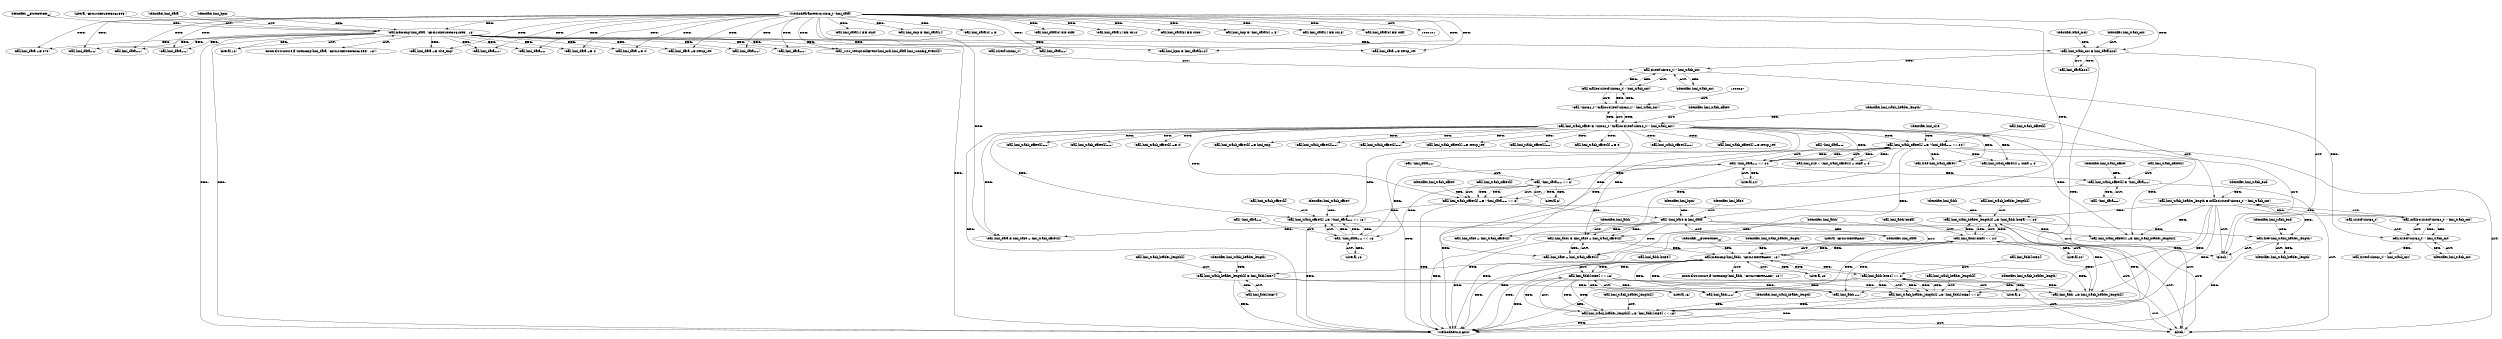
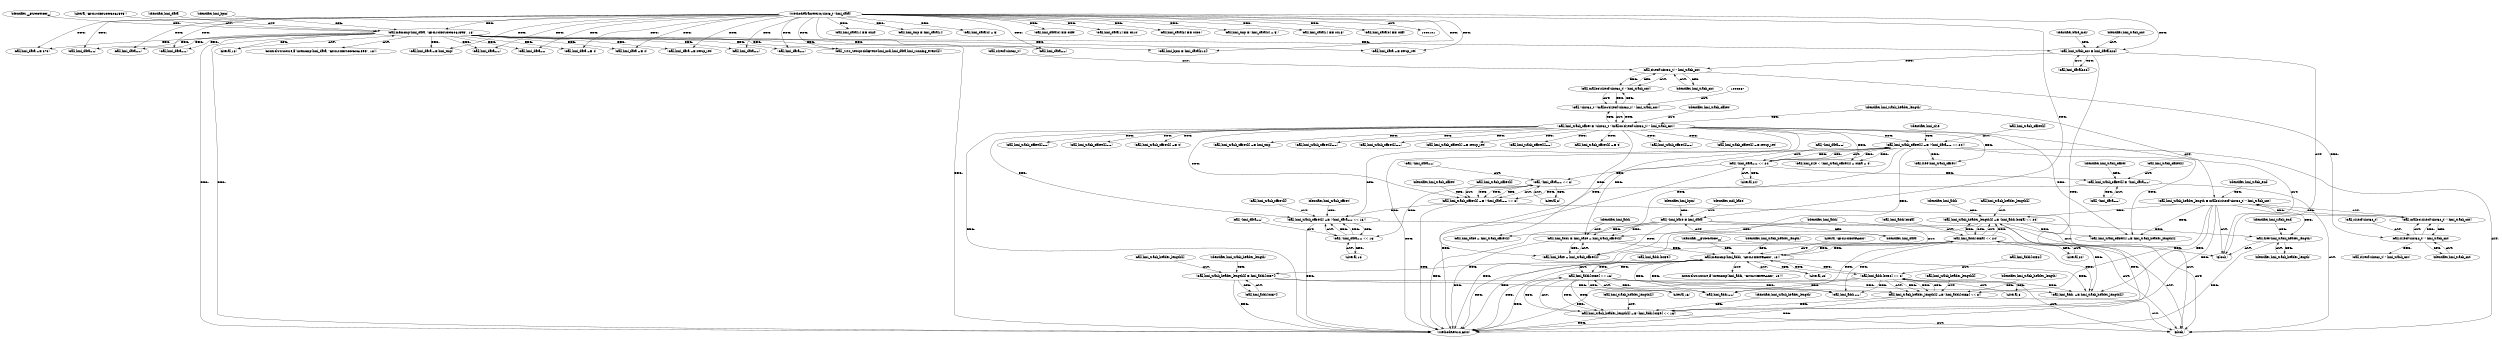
  digraph {
    n1 [label="(Call,free(hmi_track_header_length))"]
    n2 [label="(Identifier,hmi_track_header_length)"]
    n3 [label="(MethodReturn,HMI)"]
    n4 [label="(Block,)"]
    n5 [label="(Call,hmi_track_header_length = malloc(sizeof(uint32_t) * hmi_track_cnt))"]
    n6 [label="(Call,malloc(sizeof(uint32_t) * hmi_track_cnt))"]
    n7 [label="(Call,hmi_track_header_length[i] += (hmi_addr[0x5a] << 24))"]
    n8 [label="(Call,hmi_track_header_length[i] += (hmi_addr[0x59] << 16))"]
    n9 [label="(Call,hmi_track_header_length[i] += (hmi_addr[0x58] << 8))"]
    n10 [label="(Call,hmi_addr += hmi_track_header_length[i])"]
    n11 [label="(Call,hmi_track_offset[i] += hmi_track_header_length[i])"]
    n12 [label="(Call,sizeof(uint32_t) * hmi_track_cnt)"]
    n13 [label="(Call,hmi_addr[0x5a] << 24)"]
    n14 [label="(Block,)"]
    n15 [label="(Call,hmi_addr[0x59] << 16)"]
    n16 [label="(Call,hmi_addr[0x58] << 8)"]
    n17 [label="(Call,sizeof(uint32_t) * hmi_track_cnt)"]
    n18 [label="(Identifier,hmi_track_cnt)"]
    n19 [label="(Call,sizeof(uint32_t) * hmi_track_cnt)"]
    n20 [label="(Call,malloc(sizeof(uint32_t) * hmi_track_cnt))"]
    n21 [label="(Identifier,hmi_track_cnt)"]
    n22 [label="(Call,(uint32_t *)malloc(sizeof(uint32_t) * hmi_track_cnt))"]
    n23 [label="(Call,hmi_track_cnt = hmi_data[228])"]
    n24 [label="(Call,hmi_data[228])"]
    n25 [label="(Call,memcmp(hmi_data, \"HMI-MIDISONG061595\", 18))"]
    n26 [label="(Call,hmi_data += setup_ret)"]
    n27 [label="(Call,hmi_data += 370)"]
    n28 [label="(Call,hmi_data++)"]
    n29 [label="(Call,hmi_data++)"]
    n30 [label="(Call,hmi_data++)"]
-   n31 [label="(Call,hmi_data += size_tmp)"]
+   n31 [label="(Call,hmi_data += hmi_tmp)"]
    n32 [label="(Call,hmi_data++)"]
    n33 [label="(Call,hmi_data++)"]
    n34 [label="(Call,hmi_data += 4)"]
    n35 [label="(Call,hmi_data += 4)"]
    n36 [label="(Literal,18)"]
    n37 [label="(Call,hmi_data++)"]
    n38 [label="(Call,hmi_data++)"]
    n39 [label="(Call,_WM_SetupMidiEvent(hmi_mdi,hmi_data,hmi_running_event[i]))"]
    n40 [label="(ControlStructure,if (memcmp(hmi_data, \"HMI-MIDISONG061595\", 18)))"]
    n41 [label="(Call,hmi_data++)"]
    n42 [label="(Call,hmi_bpm = hmi_data[212])"]
    n43 [label="(Call,hmi_data += setup_ret)"]
    n44 [label="(MethodParameterIn,uint8_t *hmi_data)"]
    n45 [label="(Call,*hmi_base = hmi_data)"]
    n46 [label="(Call,hmi_data[1] == 0x2f)"]
    n47 [label="(Call,hmi_tmp = hmi_data[1])"]
    n48 [label="(Call,hmi_data[4] + 5)"]
-   n49 [label="(Call,hmi_data = hmi_base + hmi_track_offset[i])"]
    n50 [label="(Call,hmi_data[0] == 0xfe)"]
    n51 [label="(Call,hmi_data[1] == 0x10)"]
    n52 [label="(Call,hmi_data[2] == 0x00)"]
    n53 [label="(Call,hmi_tmp = (hmi_data[4] + 5))"]
    n54 [label="(Call,hmi_data[1] == 0x15)"]
    n55 [label="(Call,hmi_data[0] == 0xff)"]
    1000101
    n57 [label="(Call,hmi_addr = hmi_base + hmi_track_offset[i])"]
    n58 [label="(Call,hmi_base + hmi_track_offset[i])"]
    n59 [label="(Call,hmi_base + hmi_track_offset[i])"]
    n60 [label="(Identifier,hmi_data)"]
    n61 [label="(Call,memcmp(hmi_addr, \"HMI-MIDITRACK\", 13))"]
    n62 [label="(Call,hmi_addr++)"]
    n63 [label="(Literal,24)"]
    n64 [label="(Call,hmi_addr++)"]
    n65 [label="(Call,hmi_track_header_length[i] = hmi_addr[0x57])"]
    n66 [label="(ControlStructure,if (memcmp(hmi_addr, \"HMI-MIDITRACK\", 13)))"]
    n67 [label="(Literal,13)"]
    n68 [label="(Literal,16)"]
    n69 [label="(Literal,8)"]
    n70 [label="(Call,hmi_addr[0x57])"]
    n71 [label="(Call,hmi_track_offset = (uint32_t *)malloc(sizeof(uint32_t) * hmi_track_cnt))"]
    n72 [label="(Call,hmi_track_offset[i] += (*hmi_data++ << 24))"]
    n73 [label="(Call,hmi_track_offset[i] += (*hmi_data++ << 16))"]
    n74 [label="(Call,hmi_track_offset[i] += (*hmi_data++ << 8))"]
    n75 [label="(Call,hmi_size < (hmi_track_offset[i] + 0x5a + 4))"]
    n76 [label="(Call,hmi_track_offset[i]++)"]
    n77 [label="(Call,hmi_track_offset[i]++)"]
    n78 [label="(Call,hmi_track_offset[i] += 4)"]
    n79 [label="(Call,free(hmi_track_offset))"]
    n80 [label="(Call,hmi_track_offset[i] += hmi_tmp)"]
    n81 [label="(Call,hmi_track_offset[i]++)"]
    n82 [label="(Call,hmi_track_offset[i]++)"]
    n83 [label="(Call,hmi_track_offset[i] += setup_ret)"]
    n84 [label="(Call,hmi_track_offset[i]++)"]
-   n85 [label="(Call,hmi_track_offset[i] + 0x5a + 4)"]
    n86 [label="(Call,hmi_track_offset[i] += 4)"]
    n87 [label="(Call,hmi_track_offset[i]++)"]
    n88 [label="(Call,hmi_track_offset[i] += setup_ret)"]
    n89 [label="(Call,*hmi_data++ << 24)"]
    n90 [label="(Call,*hmi_data++ << 16)"]
    n91 [label="(Call,*hmi_data++ << 8)"]
    n92 [label="(Call,hmi_track_offset[i] = *hmi_data++)"]
    n93 [label="(Literal,24)"]
    n94 [label="(Literal,8)"]
    n95 [label="(Call,*hmi_data++)"]
    n96 [label="(Literal,16)"]
    n97 [label="(Identifier,base_mdi)"]
    n98 [label="(Identifier,hmi_track_offset)"]
    n99 [label="(Call,hmi_addr[0x59])"]
    n100 [label="(Identifier,hmi_track_header_length)"]
    n101 [label="(Call,sizeof(uint32_t))"]
    n102 [label="(Call,hmi_track_offset[i])"]
    n103 [label="(Identifier,__FUNCTION__)"]
    n104 [label="(Identifier,__FUNCTION__)"]
    n105 [label="(Identifier,hmi_track_end)"]
    n106 [label="(Identifier,hmi_size)"]
    n107 [label="(Call,*hmi_data++)"]
    n108 [label="(Call,*hmi_data++)"]
    n109 [label="(Call,hmi_addr[0x58])"]
    n110 [label="(Call,sizeof(uint32_t))"]
    n111 [label="(Literal,\"HMI-MIDISONG061595\")"]
    n112 [label="(Call,hmi_track_header_length[i])"]
    n113 [label="(Identifier,hmi_track_offset)"]
    n114 [label="(Identifier,hmi_track_header_length)"]
    n115 [label="(Identifier,hmi_bpm)"]
    n116 [label="(Call,hmi_track_header_length[i])"]
    n117 [label="(Identifier,hmi_data)"]
    n118 [label="(Call,hmi_track_offset[i])"]
    n119 [label="(Literal,\"HMI-MIDITRACK\")"]
    n120 [label="(Call,hmi_track_header_length[i])"]
    n121 [label="(Call,hmi_addr[0x5a])"]
    n122 [label="(Identifier,hmi_track_header_length)"]
    n123 [label="(Identifier,hmi_addr)"]
    n124 [label="(Call,*hmi_data++)"]
    n125 [label="(Identifier,hmi_track_offset)"]
    n126 [label="(Identifier,hmi_bpm)"]
    n127 [label="(Identifier,hmi_track_header_length)"]
    n128 [label="(Call,hmi_track_offset[i])"]
    n129 [label="(Identifier,hmi_track_header_length)"]
    n130 [label="(Identifier,hmi_track_offset)"]
    n131 [label="(Identifier,hmi_track_cnt)"]
    n132 [label="(Identifier,hmi_addr)"]
    n133 [label="(Identifier,hmi_track_end)"]
-   n134 [label="(Identifier,hmi_base)"]
+   n134 [label="(Identifier,mdi_base)"]
    n135 [label="(Call,hmi_track_offset[i])"]
    n136 [label="(Call,hmi_track_header_length[i])"]
    n137 [label="(Identifier,hmi_addr)"]
    1000267
    n1 -> n2 [label="CFG: "]
    n1 -> n3 [label="DDG: "]
    n1 -> n4 [label="AST: "]
    n2 -> n1 [label="AST: "]
    n5 -> n1 [label="DDG: "]
    n5 -> n4 [label="AST: "]
    n5 -> n6 [label="CFG: "]
    n5 -> n7 [label="DDG: "]
    n5 -> n8 [label="DDG: "]
    n5 -> n9 [label="DDG: "]
    n5 -> n10 [label="DDG: "]
    n5 -> n11 [label="DDG: "]
    n6 -> n5 [label="AST: "]
    n6 -> n5 [label="DDG: "]
    n6 -> n12 [label="CFG: "]
    n7 -> n1 [label="DDG: "]
    n7 -> n3 [label="DDG: "]
    n7 -> n10 [label="DDG: "]
    n7 -> n11 [label="DDG: "]
    n7 -> n13 [label="CFG: "]
    n7 -> n14 [label="AST: "]
    n8 -> n3 [label="DDG: "]
    n8 -> n7 [label="DDG: "]
    n8 -> n14 [label="AST: "]
    n8 -> n15 [label="CFG: "]
    n9 -> n3 [label="DDG: "]
    n9 -> n8 [label="DDG: "]
    n9 -> n14 [label="AST: "]
    n9 -> n16 [label="CFG: "]
    n12 -> n6 [label="AST: "]
    n12 -> n6 [label="DDG: "]
    n12 -> n17 [label="DDG: "]
    n12 -> n18 [label="CFG: "]
    n13 -> n3 [label="DDG: "]
    n13 -> n7 [label="AST: "]
    n13 -> n7 [label="DDG: "]
    n13 -> n7 [label="DDG: "]
    n13 -> n10 [label="DDG: "]
    n13 -> n61 [label="DDG: "]
    n13 -> n62 [label="DDG: "]
    n13 -> n63 [label="CFG: "]
    n13 -> n64 [label="DDG: "]
    n15 -> n3 [label="DDG: "]
    n15 -> n8 [label="AST: "]
    n15 -> n8 [label="DDG: "]
    n15 -> n8 [label="DDG: "]
    n15 -> n10 [label="DDG: "]
    n15 -> n61 [label="DDG: "]
    n15 -> n62 [label="DDG: "]
    n15 -> n64 [label="DDG: "]
    n15 -> n68 [label="CFG: "]
-   n16 -> n3 [label="CFG: "]
+   n16 -> n3 [label="DDG: "]
    n16 -> n9 [label="AST: "]
    n16 -> n9 [label="DDG: "]
    n16 -> n9 [label="DDG: "]
    n16 -> n10 [label="DDG: "]
    n16 -> n61 [label="DDG: "]
    n16 -> n62 [label="DDG: "]
    n16 -> n64 [label="DDG: "]
    n16 -> n69 [label="CFG: "]
    n18 -> n12 [label="AST: "]
    n19 -> n12 [label="DDG: "]
    n19 -> n20 [label="AST: "]
    n19 -> n20 [label="DDG: "]
    n19 -> n21 [label="CFG: "]
    n20 -> n19 [label="CFG: "]
    n20 -> n22 [label="AST: "]
    n20 -> n22 [label="DDG: "]
    n21 -> n19 [label="AST: "]
    n22 -> n20 [label="CFG: "]
    n22 -> n71 [label="AST: "]
    n22 -> n71 [label="DDG: "]
    n23 -> n3 [label="DDG: "]
    n23 -> n4 [label="AST: "]
    n23 -> n19 [label="DDG: "]
    n23 -> n24 [label="CFG: "]
    n24 -> n23 [label="AST: "]
    n25 -> n3 [label="DDG: "]
    n25 -> n3 [label="DDG: "]
    n25 -> n23 [label="DDG: "]
    n25 -> n26 [label="DDG: "]
    n25 -> n27 [label="DDG: "]
    n25 -> n28 [label="DDG: "]
    n25 -> n29 [label="DDG: "]
    n25 -> n30 [label="DDG: "]
    n25 -> n31 [label="DDG: "]
    n25 -> n32 [label="DDG: "]
    n25 -> n33 [label="DDG: "]
    n25 -> n34 [label="DDG: "]
    n25 -> n35 [label="DDG: "]
    n25 -> n36 [label="CFG: "]
    n25 -> n37 [label="DDG: "]
    n25 -> n38 [label="DDG: "]
    n25 -> n39 [label="DDG: "]
    n25 -> n40 [label="AST: "]
    n25 -> n41 [label="DDG: "]
    n25 -> n42 [label="DDG: "]
    n25 -> n43 [label="DDG: "]
    n36 -> n25 [label="AST: "]
    n44 -> n3 [label="DDG: "]
    n44 -> n23 [label="DDG: "]
    n44 -> n25 [label="DDG: "]
    n44 -> n26 [label="DDG: "]
    n44 -> n27 [label="DDG: "]
    n44 -> n28 [label="DDG: "]
    n44 -> n29 [label="DDG: "]
    n44 -> n30 [label="DDG: "]
    n44 -> n31 [label="DDG: "]
    n44 -> n32 [label="DDG: "]
    n44 -> n33 [label="DDG: "]
    n44 -> n34 [label="DDG: "]
    n44 -> n35 [label="DDG: "]
    n44 -> n37 [label="DDG: "]
    n44 -> n38 [label="DDG: "]
    n44 -> n39 [label="DDG: "]
    n44 -> n41 [label="DDG: "]
    n44 -> n42 [label="DDG: "]
    n44 -> n43 [label="DDG: "]
    n44 -> n45 [label="DDG: "]
    n44 -> n46 [label="DDG: "]
    n44 -> n47 [label="DDG: "]
    n44 -> n48 [label="DDG: "]
-   n44 -> n49 [label="DDG: "]
    n44 -> n50 [label="DDG: "]
    n44 -> n51 [label="DDG: "]
    n44 -> n52 [label="DDG: "]
    n44 -> n53 [label="DDG: "]
    n44 -> n54 [label="DDG: "]
    n44 -> n55 [label="DDG: "]
    n44 -> 1000101 [label="AST: "]
    n45 -> n3 [label="DDG: "]
    n45 -> n4 [label="AST: "]
-   n45 -> n49 [label="DDG: "]
    n45 -> n57 [label="DDG: "]
    n45 -> n58 [label="DDG: "]
    n45 -> n59 [label="DDG: "]
    n45 -> n60 [label="CFG: "]
    n57 -> n3 [label="DDG: "]
    n57 -> n14 [label="AST: "]
    n57 -> n58 [label="CFG: "]
    n57 -> n61 [label="DDG: "]
    n58 -> n57 [label="AST: "]
    n60 -> n45 [label="AST: "]
    n61 -> n3 [label="DDG: "]
    n61 -> n3 [label="DDG: "]
    n61 -> n10 [label="DDG: "]
    n61 -> n13 [label="DDG: "]
    n61 -> n15 [label="DDG: "]
    n61 -> n16 [label="DDG: "]
    n61 -> n62 [label="DDG: "]
    n61 -> n64 [label="DDG: "]
    n61 -> n65 [label="DDG: "]
    n61 -> n66 [label="AST: "]
    n61 -> n67 [label="CFG: "]
    n63 -> n13 [label="AST: "]
    n65 -> n3 [label="DDG: "]
    n65 -> n9 [label="DDG: "]
    n65 -> n14 [label="AST: "]
    n65 -> n70 [label="CFG: "]
    n67 -> n61 [label="AST: "]
    n68 -> n15 [label="AST: "]
    n69 -> n16 [label="AST: "]
    n70 -> n65 [label="AST: "]
    n71 -> n3 [label="DDG: "]
    n71 -> n4 [label="AST: "]
    n71 -> n11 [label="DDG: "]
    n71 -> n22 [label="CFG: "]
-   n71 -> n49 [label="DDG: "]
    n71 -> n57 [label="DDG: "]
    n71 -> n58 [label="DDG: "]
    n71 -> n59 [label="DDG: "]
    n71 -> n72 [label="DDG: "]
    n71 -> n73 [label="DDG: "]
    n71 -> n74 [label="DDG: "]
    n71 -> n75 [label="DDG: "]
    n71 -> n76 [label="DDG: "]
    n71 -> n77 [label="DDG: "]
    n71 -> n78 [label="DDG: "]
    n71 -> n79 [label="DDG: "]
    n71 -> n80 [label="DDG: "]
    n71 -> n81 [label="DDG: "]
    n71 -> n82 [label="DDG: "]
    n71 -> n83 [label="DDG: "]
    n71 -> n84 [label="DDG: "]
-   n71 -> n85 [label="DDG: "]
    n71 -> n86 [label="DDG: "]
    n71 -> n87 [label="DDG: "]
    n71 -> n88 [label="DDG: "]
    n72 -> n3 [label="DDG: "]
    n72 -> n11 [label="DDG: "]
    n72 -> n14 [label="AST: "]
    n72 -> n57 [label="DDG: "]
    n72 -> n58 [label="DDG: "]
    n72 -> n75 [label="DDG: "]
    n72 -> n79 [label="DDG: "]
-   n72 -> n85 [label="DDG: "]
    n72 -> n89 [label="CFG: "]
    n73 -> n3 [label="DDG: "]
    n73 -> n14 [label="AST: "]
    n73 -> n72 [label="CFG: "]
    n73 -> n90 [label="CFG: "]
    n74 -> n3 [label="DDG: "]
    n74 -> n14 [label="AST: "]
    n74 -> n73 [label="DDG: "]
-   n74 -> n45 [label="CFG: "]
+   n74 -> n91 [label="CFG: "]
    n89 -> n3 [label="DDG: "]
    n89 -> n72 [label="AST: "]
    n89 -> n72 [label="DDG: "]
    n89 -> n72 [label="DDG: "]
    n89 -> n91 [label="DDG: "]
    n89 -> n92 [label="DDG: "]
    n89 -> n93 [label="CFG: "]
    n90 -> n73 [label="AST: "]
    n90 -> n73 [label="DDG: "]
    n90 -> n73 [label="DDG: "]
-   n90 -> n89 [label="DDG: "]
    n90 -> n96 [label="CFG: "]
    n91 -> n74 [label="AST: "]
    n91 -> n74 [label="DDG: "]
    n91 -> n74 [label="DDG: "]
    n91 -> n90 [label="DDG: "]
    n91 -> n94 [label="CFG: "]
    n92 -> n14 [label="AST: "]
    n92 -> n74 [label="DDG: "]
    n92 -> n95 [label="CFG: "]
    n93 -> n89 [label="AST: "]
    n94 -> n91 [label="AST: "]
    n95 -> n92 [label="AST: "]
    n96 -> n90 [label="AST: "]
    n97 -> n23 [label="CFG: "]
    n98 -> n92 [label="CFG: "]
    n99 -> n15 [label="AST: "]
    n100 -> n5 [label="AST: "]
    n100 -> n71 [label="CFG: "]
    n101 -> n12 [label="AST: "]
    n102 -> n73 [label="AST: "]
    n103 -> n61 [label="CFG: "]
    n104 -> n25 [label="CFG: "]
    n105 -> n1 [label="CFG: "]
    n106 -> n72 [label="CFG: "]
    n107 -> n90 [label="AST: "]
    n108 -> n91 [label="AST: "]
    n109 -> n16 [label="AST: "]
    n110 -> n19 [label="AST: "]
    n111 -> n25 [label="AST: "]
    n112 -> n65 [label="AST: "]
    n113 -> n71 [label="AST: "]
    n114 -> n61 [label="CFG: "]
    n115 -> n45 [label="CFG: "]
    n116 -> n8 [label="AST: "]
    n117 -> n25 [label="AST: "]
    n118 -> n72 [label="AST: "]
    n119 -> n61 [label="AST: "]
    n120 -> n7 [label="AST: "]
    n121 -> n13 [label="AST: "]
    n122 -> n9 [label="CFG: "]
    n123 -> n57 [label="CFG: "]
    n123 -> n61 [label="AST: "]
    n124 -> n89 [label="AST: "]
    n125 -> n73 [label="CFG: "]
    n126 -> n25 [label="CFG: "]
    n127 -> n65 [label="CFG: "]
    n128 -> n92 [label="AST: "]
    n129 -> n8 [label="CFG: "]
    n130 -> n74 [label="CFG: "]
    n131 -> n23 [label="AST: "]
    n132 -> n7 [label="CFG: "]
    n133 -> n5 [label="CFG: "]
    n134 -> n45 [label="AST: "]
    n135 -> n74 [label="AST: "]
    n136 -> n9 [label="AST: "]
    n137 -> n57 [label="AST: "]
    1000267 -> n22 [label="AST: "]
  }
